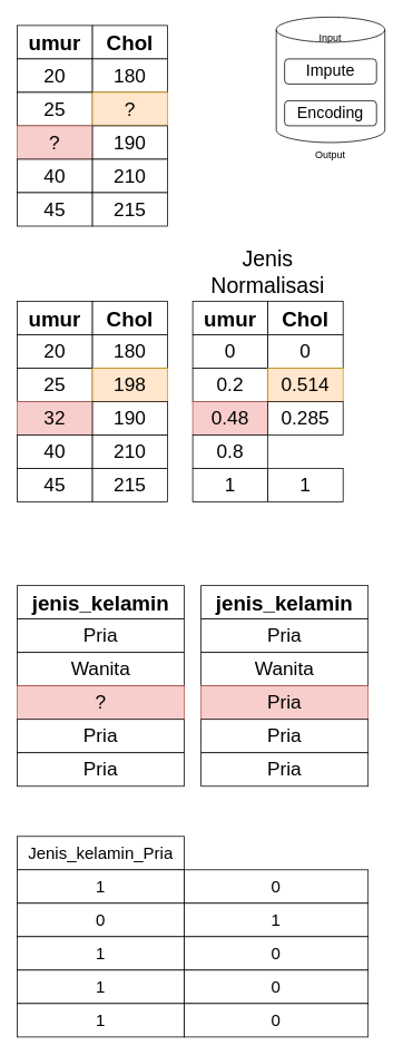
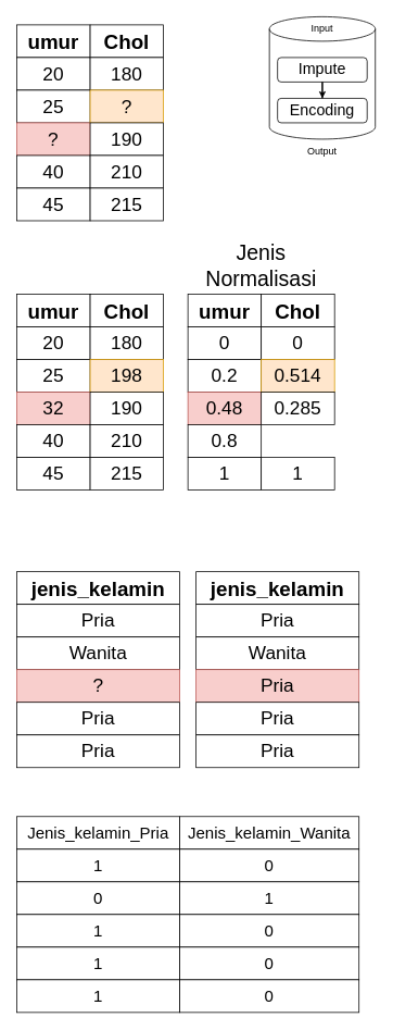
  <mxCell id="0" />
  <mxCell id="1" parent="0" />
  <mxCell id="2" value="" style="group" vertex="1" connectable="0" parent="1"><mxGeometry x="20" y="30" width="180" height="240" as="geometry" /></mxCell>
  <mxCell id="3" value="&lt;font size=&quot;1&quot;&gt;&lt;b style=&quot;font-size: 25px&quot;&gt;umur&lt;/b&gt;&lt;/font&gt;" style="rounded=0;whiteSpace=wrap;html=1;strokeWidth=1;" vertex="1" parent="2"><mxGeometry width="90" height="40" as="geometry" /></mxCell>
  <mxCell id="4" value="&lt;font style=&quot;font-size: 23px&quot;&gt;20&lt;/font&gt;" style="rounded=0;whiteSpace=wrap;html=1;strokeWidth=1;" vertex="1" parent="2"><mxGeometry y="40" width="90" height="40" as="geometry" /></mxCell>
  <mxCell id="5" value="&lt;font style=&quot;font-size: 23px&quot;&gt;25&lt;/font&gt;" style="rounded=0;whiteSpace=wrap;html=1;strokeWidth=1;" vertex="1" parent="2"><mxGeometry y="80" width="90" height="40" as="geometry" /></mxCell>
  <mxCell id="6" value="&lt;font style=&quot;font-size: 23px&quot;&gt;?&lt;/font&gt;" style="rounded=0;whiteSpace=wrap;html=1;strokeWidth=1;fillColor=#f8cecc;strokeColor=#b85450;" vertex="1" parent="2"><mxGeometry y="120" width="90" height="40" as="geometry" /></mxCell>
  <mxCell id="7" value="&lt;font style=&quot;font-size: 23px&quot;&gt;40&lt;/font&gt;" style="rounded=0;whiteSpace=wrap;html=1;strokeWidth=1;" vertex="1" parent="2"><mxGeometry y="160" width="90" height="40" as="geometry" /></mxCell>
  <mxCell id="8" value="&lt;font style=&quot;font-size: 23px&quot;&gt;45&lt;/font&gt;" style="rounded=0;whiteSpace=wrap;html=1;strokeWidth=1;" vertex="1" parent="2"><mxGeometry y="200" width="90" height="40" as="geometry" /></mxCell>
  <mxCell id="9" value="&lt;font size=&quot;1&quot;&gt;&lt;b style=&quot;font-size: 25px&quot;&gt;Chol&lt;/b&gt;&lt;/font&gt;" style="rounded=0;whiteSpace=wrap;html=1;strokeWidth=1;" vertex="1" parent="2"><mxGeometry x="90" width="90" height="40" as="geometry" /></mxCell>
  <mxCell id="10" value="&lt;font style=&quot;font-size: 23px&quot;&gt;180&lt;/font&gt;" style="rounded=0;whiteSpace=wrap;html=1;strokeWidth=1;" vertex="1" parent="2"><mxGeometry x="90" y="40" width="90" height="40" as="geometry" /></mxCell>
  <mxCell id="11" value="&lt;font style=&quot;font-size: 23px&quot;&gt;?&lt;/font&gt;" style="rounded=0;whiteSpace=wrap;html=1;strokeWidth=1;fillColor=#ffe6cc;strokeColor=#d79b00;" vertex="1" parent="2"><mxGeometry x="90" y="80" width="90" height="40" as="geometry" /></mxCell>
  <mxCell id="12" value="&lt;font style=&quot;font-size: 23px&quot;&gt;190&lt;/font&gt;" style="rounded=0;whiteSpace=wrap;html=1;strokeWidth=1;" vertex="1" parent="2"><mxGeometry x="90" y="120" width="90" height="40" as="geometry" /></mxCell>
  <mxCell id="13" value="&lt;font style=&quot;font-size: 23px&quot;&gt;210&lt;/font&gt;" style="rounded=0;whiteSpace=wrap;html=1;strokeWidth=1;" vertex="1" parent="2"><mxGeometry x="90" y="160" width="90" height="40" as="geometry" /></mxCell>
  <mxCell id="14" value="&lt;font style=&quot;font-size: 23px&quot;&gt;215&lt;/font&gt;" style="rounded=0;whiteSpace=wrap;html=1;strokeWidth=1;" vertex="1" parent="2"><mxGeometry x="90" y="200" width="90" height="40" as="geometry" /></mxCell>
  <mxCell id="15" value="" style="group" vertex="1" connectable="0" parent="1"><mxGeometry x="330" y="20" width="130" height="180" as="geometry" /></mxCell>
  <mxCell id="16" value="" style="shape=cylinder3;whiteSpace=wrap;html=1;boundedLbl=1;backgroundOutline=1;size=15;strokeWidth=1;" vertex="1" parent="15"><mxGeometry width="130" height="150" as="geometry" /></mxCell>
  <mxCell id="17" value="Output" style="text;html=1;strokeColor=none;fillColor=none;align=center;verticalAlign=middle;whiteSpace=wrap;rounded=0;" vertex="1" parent="15"><mxGeometry x="35" y="150" width="60" height="30" as="geometry" /></mxCell>
- <mxCell id="18" value="Input" style="text;html=1;strokeColor=none;fillColor=none;align=center;verticalAlign=middle;whiteSpace=wrap;rounded=0;" vertex="1" parent="15"><mxGeometry x="35" y="10" width="60" height="30" as="geometry" /></mxCell>
+ <mxCell id="18" value="Input" style="text;html=1;strokeColor=none;fillColor=none;align=center;verticalAlign=middle;whiteSpace=wrap;rounded=0;" vertex="1" parent="15"><mxGeometry x="35" width="60" height="30" as="geometry" /></mxCell>
  <mxCell id="19" value="" style="group" vertex="1" connectable="0" parent="15"><mxGeometry x="10" y="50" width="110" height="80" as="geometry" /></mxCell>
  <mxCell id="20" value="&lt;font style=&quot;font-size: 19px&quot;&gt;Impute&lt;/font&gt;" style="rounded=1;whiteSpace=wrap;html=1;strokeWidth=1;" vertex="1" parent="19"><mxGeometry width="110" height="30" as="geometry" /></mxCell>
  <mxCell id="21" value="&lt;font style=&quot;font-size: 19px&quot;&gt;Encoding&lt;/font&gt;" style="rounded=1;whiteSpace=wrap;html=1;strokeWidth=1;" vertex="1" parent="19"><mxGeometry y="50" width="110" height="30" as="geometry" /></mxCell>
+ <mxCell id="22" style="edgeStyle=orthogonalEdgeStyle;rounded=0;orthogonalLoop=1;jettySize=auto;html=1;entryX=0.5;entryY=0;entryDx=0;entryDy=0;" edge="1" parent="19" source="20" target="21"><mxGeometry relative="1" as="geometry" /></mxCell>
  <mxCell id="23" value="" style="group" vertex="1" connectable="0" parent="1"><mxGeometry x="20" y="310" width="390" height="290" as="geometry" /></mxCell>
  <mxCell id="24" value="" style="group" vertex="1" connectable="0" parent="23"><mxGeometry y="50" width="180" height="240" as="geometry" /></mxCell>
  <mxCell id="25" value="&lt;font size=&quot;1&quot;&gt;&lt;b style=&quot;font-size: 25px&quot;&gt;umur&lt;/b&gt;&lt;/font&gt;" style="rounded=0;whiteSpace=wrap;html=1;strokeWidth=1;" vertex="1" parent="24"><mxGeometry width="90" height="40" as="geometry" /></mxCell>
  <mxCell id="26" value="&lt;font style=&quot;font-size: 23px&quot;&gt;20&lt;/font&gt;" style="rounded=0;whiteSpace=wrap;html=1;strokeWidth=1;" vertex="1" parent="24"><mxGeometry y="40" width="90" height="40" as="geometry" /></mxCell>
  <mxCell id="27" value="&lt;font style=&quot;font-size: 23px&quot;&gt;25&lt;/font&gt;" style="rounded=0;whiteSpace=wrap;html=1;strokeWidth=1;" vertex="1" parent="24"><mxGeometry y="80" width="90" height="40" as="geometry" /></mxCell>
  <mxCell id="28" value="&lt;font style=&quot;font-size: 23px&quot;&gt;32&lt;/font&gt;" style="rounded=0;whiteSpace=wrap;html=1;strokeWidth=1;fillColor=#f8cecc;strokeColor=#b85450;" vertex="1" parent="24"><mxGeometry y="120" width="90" height="40" as="geometry" /></mxCell>
  <mxCell id="29" value="&lt;font style=&quot;font-size: 23px&quot;&gt;40&lt;/font&gt;" style="rounded=0;whiteSpace=wrap;html=1;strokeWidth=1;" vertex="1" parent="24"><mxGeometry y="160" width="90" height="40" as="geometry" /></mxCell>
  <mxCell id="30" value="&lt;font style=&quot;font-size: 23px&quot;&gt;45&lt;/font&gt;" style="rounded=0;whiteSpace=wrap;html=1;strokeWidth=1;" vertex="1" parent="24"><mxGeometry y="200" width="90" height="40" as="geometry" /></mxCell>
  <mxCell id="31" value="&lt;font size=&quot;1&quot;&gt;&lt;b style=&quot;font-size: 25px&quot;&gt;Chol&lt;/b&gt;&lt;/font&gt;" style="rounded=0;whiteSpace=wrap;html=1;strokeWidth=1;" vertex="1" parent="24"><mxGeometry x="90" width="90" height="40" as="geometry" /></mxCell>
  <mxCell id="32" value="&lt;font style=&quot;font-size: 23px&quot;&gt;180&lt;/font&gt;" style="rounded=0;whiteSpace=wrap;html=1;strokeWidth=1;" vertex="1" parent="24"><mxGeometry x="90" y="40" width="90" height="40" as="geometry" /></mxCell>
  <mxCell id="33" value="&lt;font style=&quot;font-size: 23px&quot;&gt;198&lt;/font&gt;" style="rounded=0;whiteSpace=wrap;html=1;strokeWidth=1;fillColor=#ffe6cc;strokeColor=#d79b00;" vertex="1" parent="24"><mxGeometry x="90" y="80" width="90" height="40" as="geometry" /></mxCell>
  <mxCell id="34" value="&lt;font style=&quot;font-size: 23px&quot;&gt;190&lt;/font&gt;" style="rounded=0;whiteSpace=wrap;html=1;strokeWidth=1;" vertex="1" parent="24"><mxGeometry x="90" y="120" width="90" height="40" as="geometry" /></mxCell>
  <mxCell id="35" value="&lt;font style=&quot;font-size: 23px&quot;&gt;210&lt;/font&gt;" style="rounded=0;whiteSpace=wrap;html=1;strokeWidth=1;" vertex="1" parent="24"><mxGeometry x="90" y="160" width="90" height="40" as="geometry" /></mxCell>
  <mxCell id="36" value="&lt;font style=&quot;font-size: 23px&quot;&gt;215&lt;/font&gt;" style="rounded=0;whiteSpace=wrap;html=1;strokeWidth=1;" vertex="1" parent="24"><mxGeometry x="90" y="200" width="90" height="40" as="geometry" /></mxCell>
  <mxCell id="37" value="" style="group" vertex="1" connectable="0" parent="23"><mxGeometry x="210" y="50" width="180" height="240" as="geometry" /></mxCell>
  <mxCell id="38" value="&lt;font size=&quot;1&quot;&gt;&lt;b style=&quot;font-size: 25px&quot;&gt;umur&lt;/b&gt;&lt;/font&gt;" style="rounded=0;whiteSpace=wrap;html=1;strokeWidth=1;" vertex="1" parent="37"><mxGeometry width="90" height="40" as="geometry" /></mxCell>
  <mxCell id="39" value="&lt;font style=&quot;font-size: 23px&quot;&gt;0&lt;/font&gt;" style="rounded=0;whiteSpace=wrap;html=1;strokeWidth=1;" vertex="1" parent="37"><mxGeometry y="40" width="90" height="40" as="geometry" /></mxCell>
  <mxCell id="40" value="&lt;font style=&quot;font-size: 23px&quot;&gt;0.2&lt;/font&gt;" style="rounded=0;whiteSpace=wrap;html=1;strokeWidth=1;" vertex="1" parent="37"><mxGeometry y="80" width="90" height="40" as="geometry" /></mxCell>
  <mxCell id="41" value="&lt;font style=&quot;font-size: 23px&quot;&gt;0.48&lt;/font&gt;" style="rounded=0;whiteSpace=wrap;html=1;strokeWidth=1;fillColor=#f8cecc;strokeColor=#b85450;" vertex="1" parent="37"><mxGeometry y="120" width="90" height="40" as="geometry" /></mxCell>
  <mxCell id="42" value="&lt;font style=&quot;font-size: 23px&quot;&gt;0.8&lt;/font&gt;" style="rounded=0;whiteSpace=wrap;html=1;strokeWidth=1;" vertex="1" parent="37"><mxGeometry y="160" width="90" height="40" as="geometry" /></mxCell>
  <mxCell id="43" value="&lt;font style=&quot;font-size: 23px&quot;&gt;1&lt;/font&gt;" style="rounded=0;whiteSpace=wrap;html=1;strokeWidth=1;" vertex="1" parent="37"><mxGeometry y="200" width="90" height="40" as="geometry" /></mxCell>
  <mxCell id="44" value="&lt;font size=&quot;1&quot;&gt;&lt;b style=&quot;font-size: 25px&quot;&gt;Chol&lt;/b&gt;&lt;/font&gt;" style="rounded=0;whiteSpace=wrap;html=1;strokeWidth=1;" vertex="1" parent="37"><mxGeometry x="90" width="90" height="40" as="geometry" /></mxCell>
  <mxCell id="45" value="&lt;font style=&quot;font-size: 23px&quot;&gt;0&lt;/font&gt;" style="rounded=0;whiteSpace=wrap;html=1;strokeWidth=1;" vertex="1" parent="37"><mxGeometry x="90" y="40" width="90" height="40" as="geometry" /></mxCell>
  <mxCell id="46" value="&lt;font style=&quot;font-size: 23px&quot;&gt;0.514&lt;/font&gt;" style="rounded=0;whiteSpace=wrap;html=1;strokeWidth=1;fillColor=#ffe6cc;strokeColor=#d79b00;" vertex="1" parent="37"><mxGeometry x="90" y="80" width="90" height="40" as="geometry" /></mxCell>
  <mxCell id="47" value="&lt;font style=&quot;font-size: 23px&quot;&gt;0.285&lt;/font&gt;" style="rounded=0;whiteSpace=wrap;html=1;strokeWidth=1;" vertex="1" parent="37"><mxGeometry x="90" y="120" width="90" height="40" as="geometry" /></mxCell>
  <mxCell id="48" value="&lt;font style=&quot;font-size: 23px&quot;&gt;1&lt;/font&gt;" style="rounded=0;whiteSpace=wrap;html=1;strokeWidth=1;" vertex="1" parent="37"><mxGeometry x="90" y="200" width="90" height="40" as="geometry" /></mxCell>
  <mxCell id="49" value="&lt;font style=&quot;font-size: 26px&quot;&gt;Jenis Normalisasi&lt;/font&gt;" style="text;html=1;strokeColor=none;fillColor=none;align=center;verticalAlign=middle;whiteSpace=wrap;rounded=0;" vertex="1" parent="23"><mxGeometry x="270" width="60" height="30" as="geometry" /></mxCell>
  <mxCell id="50" value="" style="group" vertex="1" connectable="0" parent="1"><mxGeometry x="20" y="700" width="420" height="240" as="geometry" /></mxCell>
  <mxCell id="51" value="" style="group" vertex="1" connectable="0" parent="50"><mxGeometry width="200" height="240" as="geometry" /></mxCell>
  <mxCell id="52" value="&lt;font size=&quot;1&quot;&gt;&lt;b style=&quot;font-size: 25px&quot;&gt;jenis_kelamin&lt;/b&gt;&lt;/font&gt;" style="rounded=0;whiteSpace=wrap;html=1;strokeWidth=1;" vertex="1" parent="51"><mxGeometry width="200" height="40" as="geometry" /></mxCell>
  <mxCell id="53" value="&lt;font style=&quot;font-size: 23px&quot;&gt;Pria&lt;/font&gt;" style="rounded=0;whiteSpace=wrap;html=1;strokeWidth=1;" vertex="1" parent="51"><mxGeometry y="40" width="200" height="40" as="geometry" /></mxCell>
  <mxCell id="54" value="&lt;font style=&quot;font-size: 23px&quot;&gt;Wanita&lt;/font&gt;" style="rounded=0;whiteSpace=wrap;html=1;strokeWidth=1;" vertex="1" parent="51"><mxGeometry y="80" width="200" height="40" as="geometry" /></mxCell>
  <mxCell id="55" value="&lt;font style=&quot;font-size: 23px&quot;&gt;?&lt;/font&gt;" style="rounded=0;whiteSpace=wrap;html=1;strokeWidth=1;fillColor=#f8cecc;strokeColor=#b85450;" vertex="1" parent="51"><mxGeometry y="120" width="200" height="40" as="geometry" /></mxCell>
  <mxCell id="56" value="&lt;font style=&quot;font-size: 23px&quot;&gt;Pria&lt;/font&gt;" style="rounded=0;whiteSpace=wrap;html=1;strokeWidth=1;" vertex="1" parent="51"><mxGeometry y="160" width="200" height="40" as="geometry" /></mxCell>
  <mxCell id="57" value="&lt;span style=&quot;font-size: 23px&quot;&gt;Pria&lt;/span&gt;" style="rounded=0;whiteSpace=wrap;html=1;strokeWidth=1;" vertex="1" parent="51"><mxGeometry y="200" width="200" height="40" as="geometry" /></mxCell>
  <mxCell id="58" value="" style="group" vertex="1" connectable="0" parent="50"><mxGeometry x="220" width="200" height="240" as="geometry" /></mxCell>
  <mxCell id="59" value="&lt;font size=&quot;1&quot;&gt;&lt;b style=&quot;font-size: 25px&quot;&gt;jenis_kelamin&lt;/b&gt;&lt;/font&gt;" style="rounded=0;whiteSpace=wrap;html=1;strokeWidth=1;" vertex="1" parent="58"><mxGeometry width="200" height="40" as="geometry" /></mxCell>
  <mxCell id="60" value="&lt;font style=&quot;font-size: 23px&quot;&gt;Pria&lt;/font&gt;" style="rounded=0;whiteSpace=wrap;html=1;strokeWidth=1;" vertex="1" parent="58"><mxGeometry y="40" width="200" height="40" as="geometry" /></mxCell>
  <mxCell id="61" value="&lt;font style=&quot;font-size: 23px&quot;&gt;Wanita&lt;/font&gt;" style="rounded=0;whiteSpace=wrap;html=1;strokeWidth=1;" vertex="1" parent="58"><mxGeometry y="80" width="200" height="40" as="geometry" /></mxCell>
  <mxCell id="62" value="&lt;font style=&quot;font-size: 23px&quot;&gt;Pria&lt;/font&gt;" style="rounded=0;whiteSpace=wrap;html=1;strokeWidth=1;fillColor=#f8cecc;strokeColor=#b85450;" vertex="1" parent="58"><mxGeometry y="120" width="200" height="40" as="geometry" /></mxCell>
  <mxCell id="63" value="&lt;font style=&quot;font-size: 23px&quot;&gt;Pria&lt;/font&gt;" style="rounded=0;whiteSpace=wrap;html=1;strokeWidth=1;" vertex="1" parent="58"><mxGeometry y="160" width="200" height="40" as="geometry" /></mxCell>
  <mxCell id="64" value="&lt;span style=&quot;font-size: 23px&quot;&gt;Pria&lt;/span&gt;" style="rounded=0;whiteSpace=wrap;html=1;strokeWidth=1;" vertex="1" parent="58"><mxGeometry y="200" width="200" height="40" as="geometry" /></mxCell>
  <mxCell id="65" value="" style="group" vertex="1" connectable="0" parent="1"><mxGeometry x="20" y="1000" width="420" height="240" as="geometry" /></mxCell>
  <mxCell id="66" value="&lt;font style=&quot;font-size: 20px&quot;&gt;Jenis_kelamin_Pria&lt;/font&gt;" style="rounded=0;whiteSpace=wrap;html=1;strokeWidth=1;" vertex="1" parent="65"><mxGeometry width="200" height="40" as="geometry" /></mxCell>
+ <mxCell id="67" value="&lt;font style=&quot;font-size: 20px&quot;&gt;Jenis_kelamin_Wanita&lt;/font&gt;" style="rounded=0;whiteSpace=wrap;html=1;strokeWidth=1;" vertex="1" parent="65"><mxGeometry x="200" width="220" height="40" as="geometry" /></mxCell>
  <mxCell id="68" value="&lt;font style=&quot;font-size: 20px&quot;&gt;1&lt;/font&gt;" style="rounded=0;whiteSpace=wrap;html=1;strokeWidth=1;" vertex="1" parent="65"><mxGeometry y="40" width="200" height="40" as="geometry" /></mxCell>
  <mxCell id="69" value="&lt;font style=&quot;font-size: 20px&quot;&gt;0&lt;/font&gt;" style="rounded=0;whiteSpace=wrap;html=1;strokeWidth=1;" vertex="1" parent="65"><mxGeometry y="80" width="200" height="40" as="geometry" /></mxCell>
  <mxCell id="70" value="&lt;font style=&quot;font-size: 20px&quot;&gt;0&lt;/font&gt;" style="rounded=0;whiteSpace=wrap;html=1;strokeWidth=1;" vertex="1" parent="65"><mxGeometry x="200" y="40" width="220" height="40" as="geometry" /></mxCell>
  <mxCell id="71" value="&lt;font style=&quot;font-size: 20px&quot;&gt;1&lt;/font&gt;" style="rounded=0;whiteSpace=wrap;html=1;strokeWidth=1;" vertex="1" parent="65"><mxGeometry x="200" y="80" width="220" height="40" as="geometry" /></mxCell>
  <mxCell id="72" value="&lt;font style=&quot;font-size: 20px&quot;&gt;1&lt;/font&gt;" style="rounded=0;whiteSpace=wrap;html=1;strokeWidth=1;" vertex="1" parent="65"><mxGeometry y="120" width="200" height="40" as="geometry" /></mxCell>
  <mxCell id="73" value="&lt;font style=&quot;font-size: 20px&quot;&gt;1&lt;/font&gt;" style="rounded=0;whiteSpace=wrap;html=1;strokeWidth=1;" vertex="1" parent="65"><mxGeometry y="160" width="200" height="40" as="geometry" /></mxCell>
  <mxCell id="74" value="&lt;font style=&quot;font-size: 20px&quot;&gt;1&lt;/font&gt;" style="rounded=0;whiteSpace=wrap;html=1;strokeWidth=1;" vertex="1" parent="65"><mxGeometry y="200" width="200" height="40" as="geometry" /></mxCell>
  <mxCell id="75" value="&lt;font style=&quot;font-size: 20px&quot;&gt;0&lt;/font&gt;" style="rounded=0;whiteSpace=wrap;html=1;strokeWidth=1;" vertex="1" parent="65"><mxGeometry x="200" y="120" width="220" height="40" as="geometry" /></mxCell>
  <mxCell id="76" value="&lt;font style=&quot;font-size: 20px&quot;&gt;0&lt;/font&gt;" style="rounded=0;whiteSpace=wrap;html=1;strokeWidth=1;" vertex="1" parent="65"><mxGeometry x="200" y="160" width="220" height="40" as="geometry" /></mxCell>
  <mxCell id="77" value="&lt;font style=&quot;font-size: 20px&quot;&gt;0&lt;/font&gt;" style="rounded=0;whiteSpace=wrap;html=1;strokeWidth=1;" vertex="1" parent="65"><mxGeometry x="200" y="200" width="220" height="40" as="geometry" /></mxCell>
